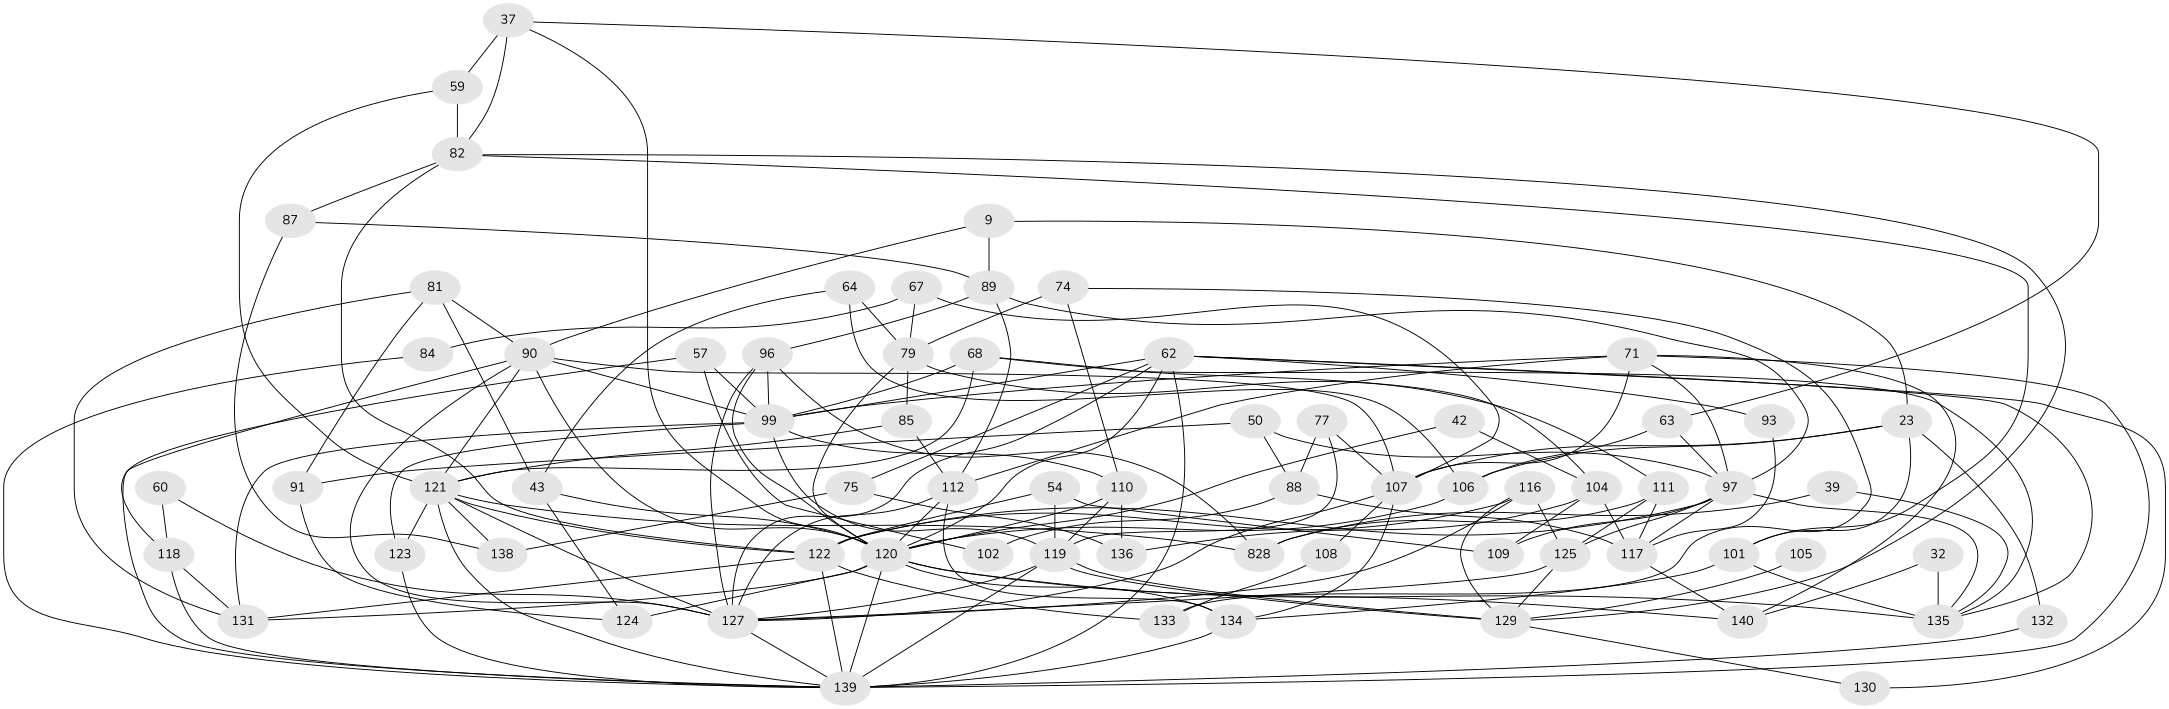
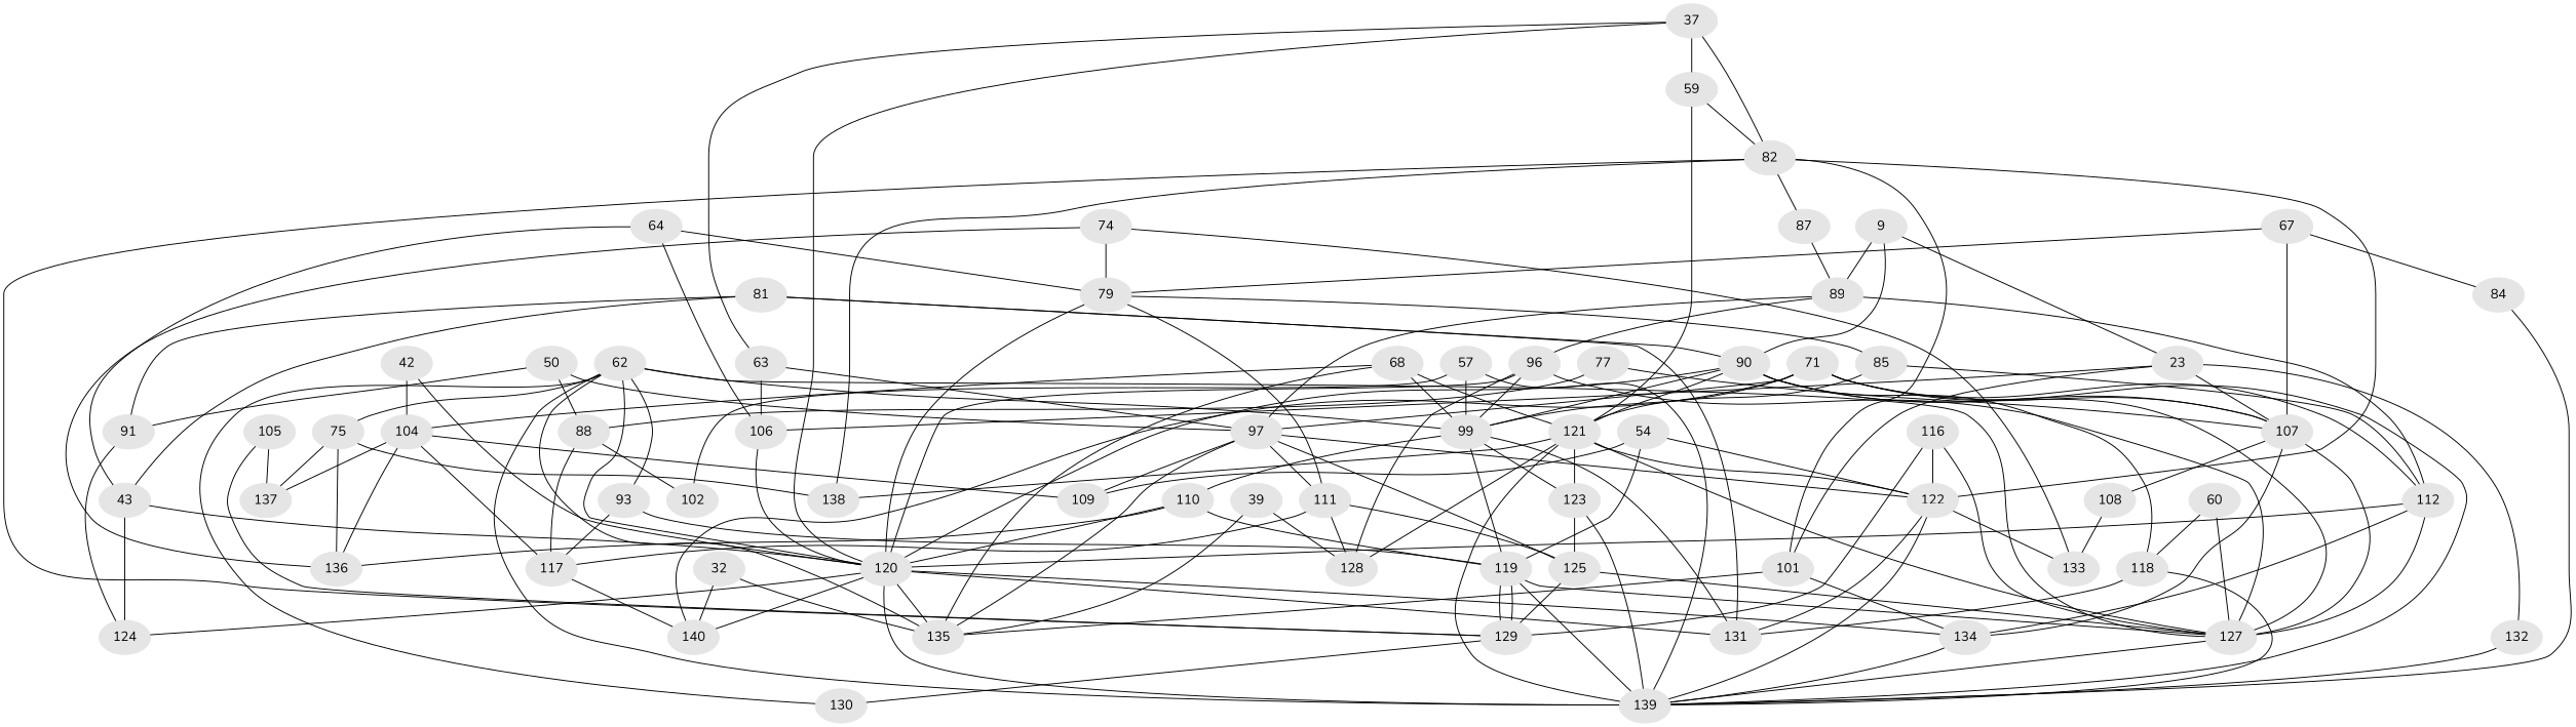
  graph {
    fontname=Nunito
    node [color=gray90 fontname=Nunito style=filled]
    edge [fontname=Nunito]
    9
    23
    89
    90 [super="+10+73+72"]
    101 [super="+16"]
    106
    107 [super="+52+44"]
    132
    97 [super="+40+49"]
    112 [super="+6+103"]
    96 [super="+92"]
    120 [super="+13+35+38+78+58+113"]
    99 [super="+26+45"]
    121 [super="+11+29+115"]
    118
    127 [super="+24+100"]
    135 [super="+70+126"]
    134
    108
    139 [super="+86+98+14"]
    32 [super="+8"]
    140
    37 [super="+36"]
    59
    63
    82 [super="+61"]
    122 [super="+41"]
    138 [super="+19"]
    87
    129 [super="+69"]
    131 [super="+47"]
    124
    39
-   128 [label=828]
+   128
    104 [super="+53"]
    109
    136
+   137
    117
    42
    88 [super="+3"]
    102
    50
    91
    125
    133 [super="+5"]
    54
    119 [super="+15"]
    110 [super="+48"]
    123 [super="+94"]
    57
    60
    62 [super="+27"]
    75
    93
    130
    64 [super="+22"]
    79 [super="+76"]
    n59 [label=43 super="+65"]
    85
    111 [super="+21+25"]
    67
    84
    68 [super="+55"]
    71 [super="+28"]
    74
    77
    81 [super="+56"]
    105
    116
    9 -- 23
    9 -- 89
    9 -- 90
    23 -- 101
    23 -- 106
    23 -- 107 [weight=2]
    23 -- 132
    89 -- 97
    89 -- 112
    89 -- 96
    90 -- 107
    90 -- 120 [weight=2]
    90 -- 99
    90 -- 121 [weight=2]
    90 -- 118
    90 -- 127 [weight=2]
    101 -- 135 [weight=2]
    101 -- 134
    106 -- 120 [weight=2]
    107 -- 127
    107 -- 134
    107 -- 108
    132 -- 139
    97 -- 135
    97 -- 122
    97 -- 109
-   97 -- 117
+   97 -- 111
    97 -- 125
    112 -- 120
    112 -- 127 [weight=2]
    112 -- 134
    96 -- 120
    96 -- 99
    96 -- 127 [weight=3]
    96 -- 128
    120 -- 135 [weight=4]
    120 -- 134 [weight=2]
    120 -- 139 [weight=2]
    120 -- 140
    120 -- 131
    120 -- 124 [weight=3]
    99 -- 131
    99 -- 119
    99 -- 110
    99 -- 123
    121 -- 127
    121 -- 139 [weight=2]
    121 -- 122 [weight=2]
    121 -- 138
    121 -- 128
    121 -- 123 [weight=3]
    118 -- 139
    118 -- 131
    127 -- 139
    134 -- 139
    108 -- 133
    32 -- 135 [weight=2]
    32 -- 140
    37 -- 120
    37 -- 59 [weight=2]
    37 -- 63
    37 -- 82
    59 -- 121
    59 -- 82
    63 -- 106
    63 -- 97
    82 -- 101
    82 -- 122 [weight=2]
-   87 -- 138
+   82 -- 138
    82 -- 87
    82 -- 129
    122 -- 139
    122 -- 131
    122 -- 133 [weight=3]
    87 -- 89
    129 -- 130
    39 -- 135
    39 -- 128
    104 -- 109
    104 -- 136
+   104 -- 137
    104 -- 117 [weight=2]
    117 -- 140
    42 -- 120
    42 -- 104 [weight=2]
    88 -- 117
    88 -- 102
    50 -- 97
    50 -- 88 [weight=2]
    50 -- 91
    91 -- 124
    125 -- 127
    125 -- 129
    54 -- 122
    54 -- 109
    54 -- 119
    119 -- 127
    119 -- 139 [weight=2]
    119 -- 129 [weight=2]
    119 -- 129
    110 -- 120
    110 -- 136
    110 -- 119
    123 -- 139
-   116 -- 125 [weight=2]
+   123 -- 125 [weight=2]
    57 -- 99
    57 -- 139
    57 -- 102
    60 -- 118
    60 -- 127
    62 -- 120
    62 -- 99 [weight=2]
    62 -- 127
    62 -- 135 [weight=2]
    62 -- 139
    62 -- 75
    62 -- 93
    62 -- 130
    75 -- 138
    75 -- 136
+   75 -- 137
    93 -- 117
    64 -- 106
    64 -- 79
    64 -- n59
    79 -- 120 [weight=2]
    79 -- 85
    79 -- 111
    n59 -- 120
    n59 -- 124 [weight=2]
    85 -- 112
    85 -- 121
    111 -- 128
    111 -- 117
    111 -- 125
    67 -- 107
    67 -- 79
    67 -- 84
    84 -- 139
    68 -- 99 [weight=2]
    68 -- 121 [weight=3]
    68 -- 135
    68 -- 104 [weight=2]
    71 -- 107 [weight=2]
    71 -- 97
    71 -- 112
    71 -- 99 [weight=2]
    71 -- 139
    71 -- 140
    74 -- 133
-   74 -- 110
+   74 -- 136
    74 -- 79
    77 -- 107
    77 -- 88
-   77 -- 119 [weight=2]
+   93 -- 119 [weight=2]
    81 -- 90
    81 -- 131
    81 -- 91
    81 -- n59
    105 -- 129
+   105 -- 137
    116 -- 127
    116 -- 122
    116 -- 129
  }
